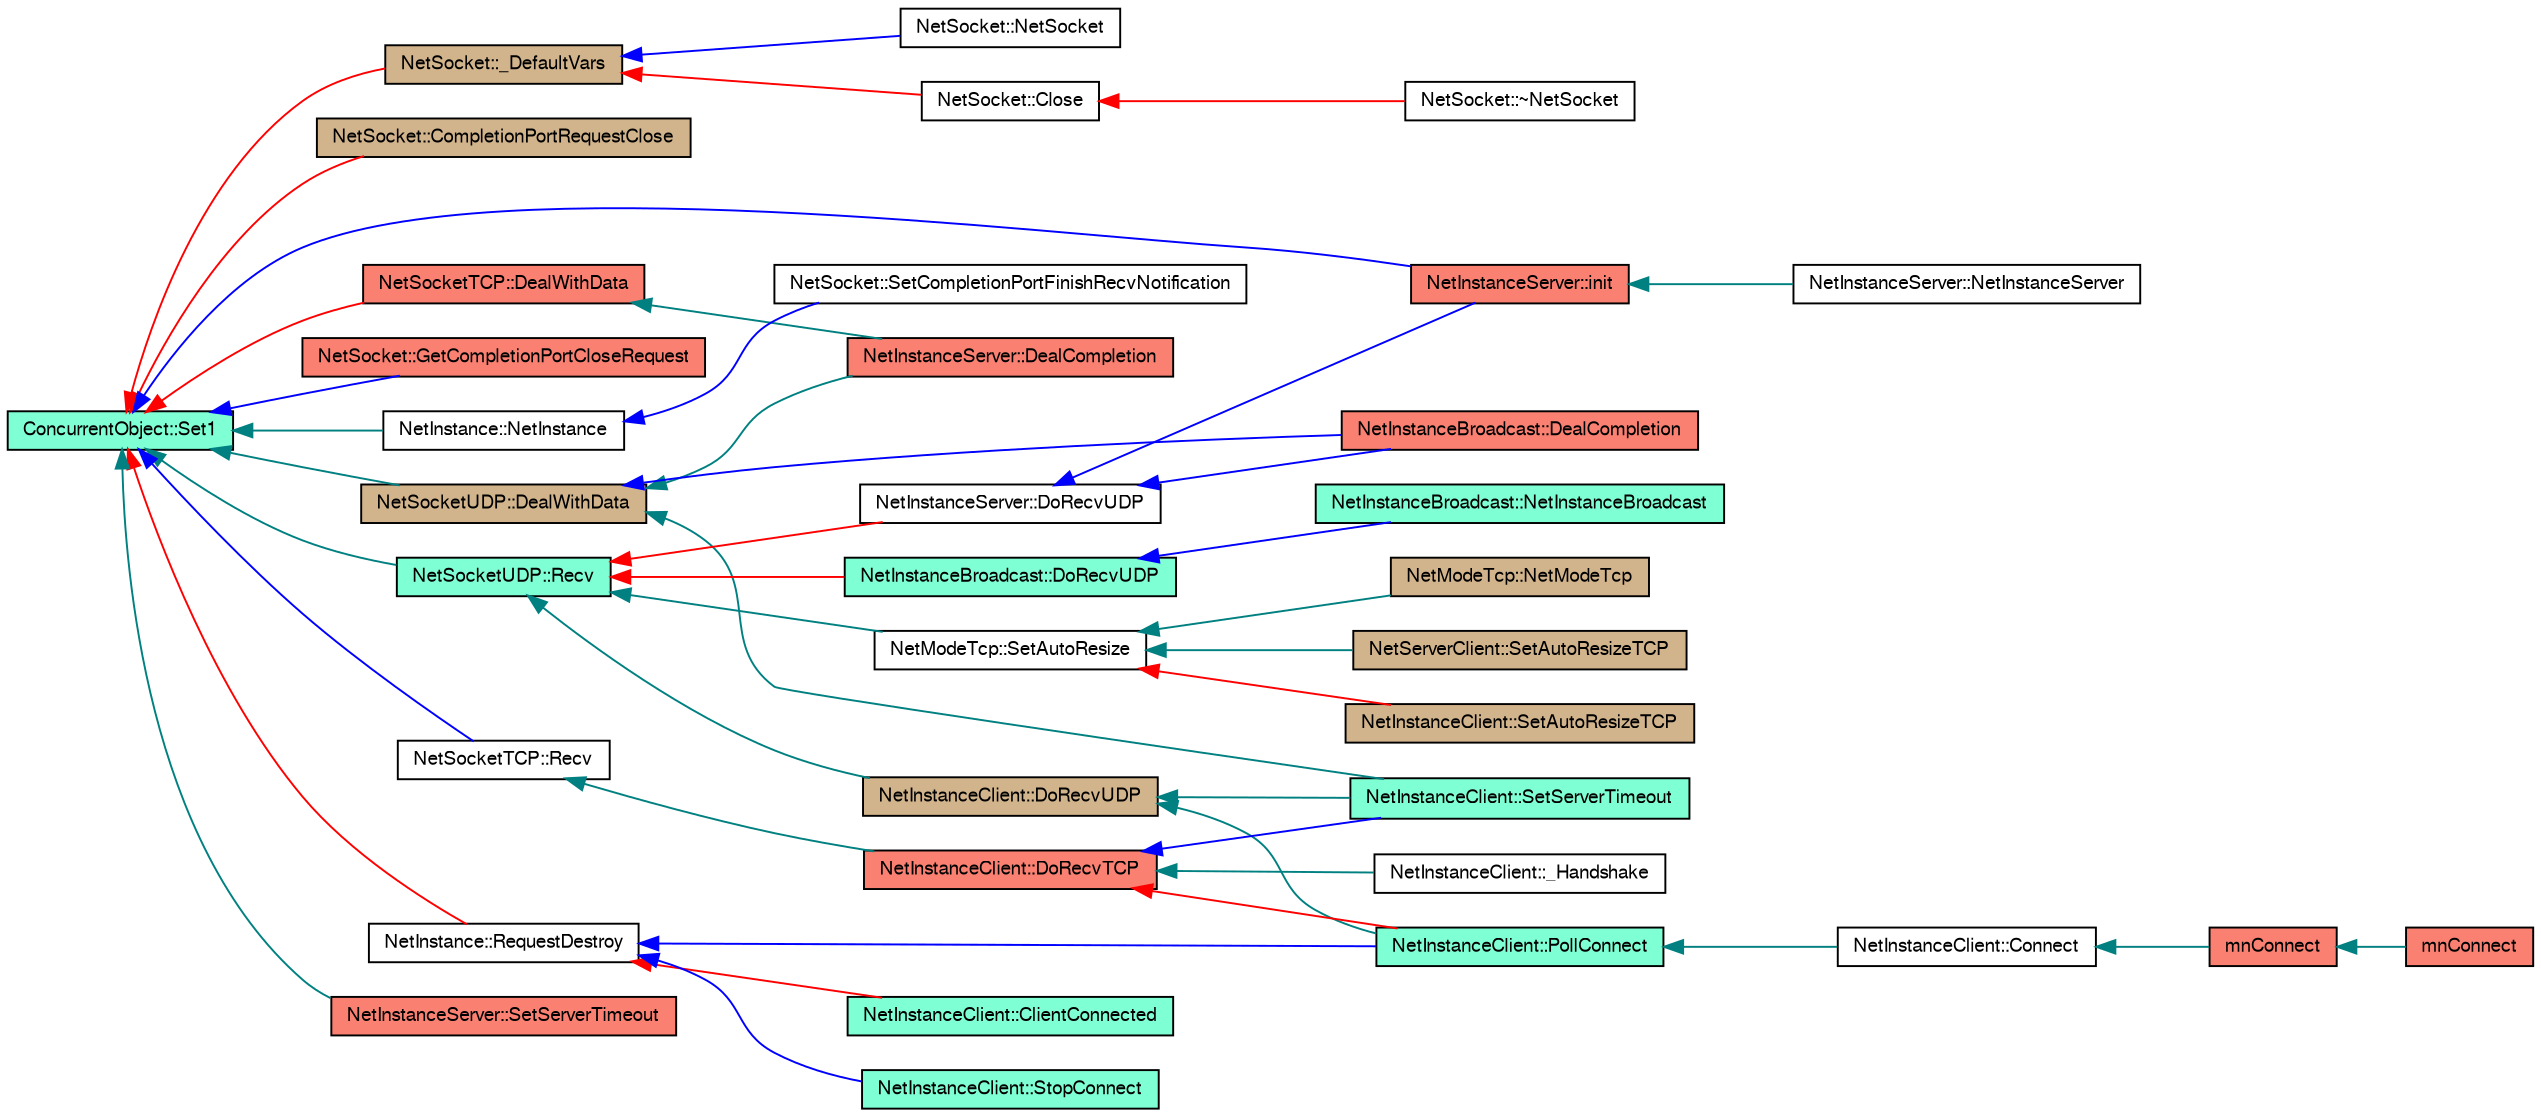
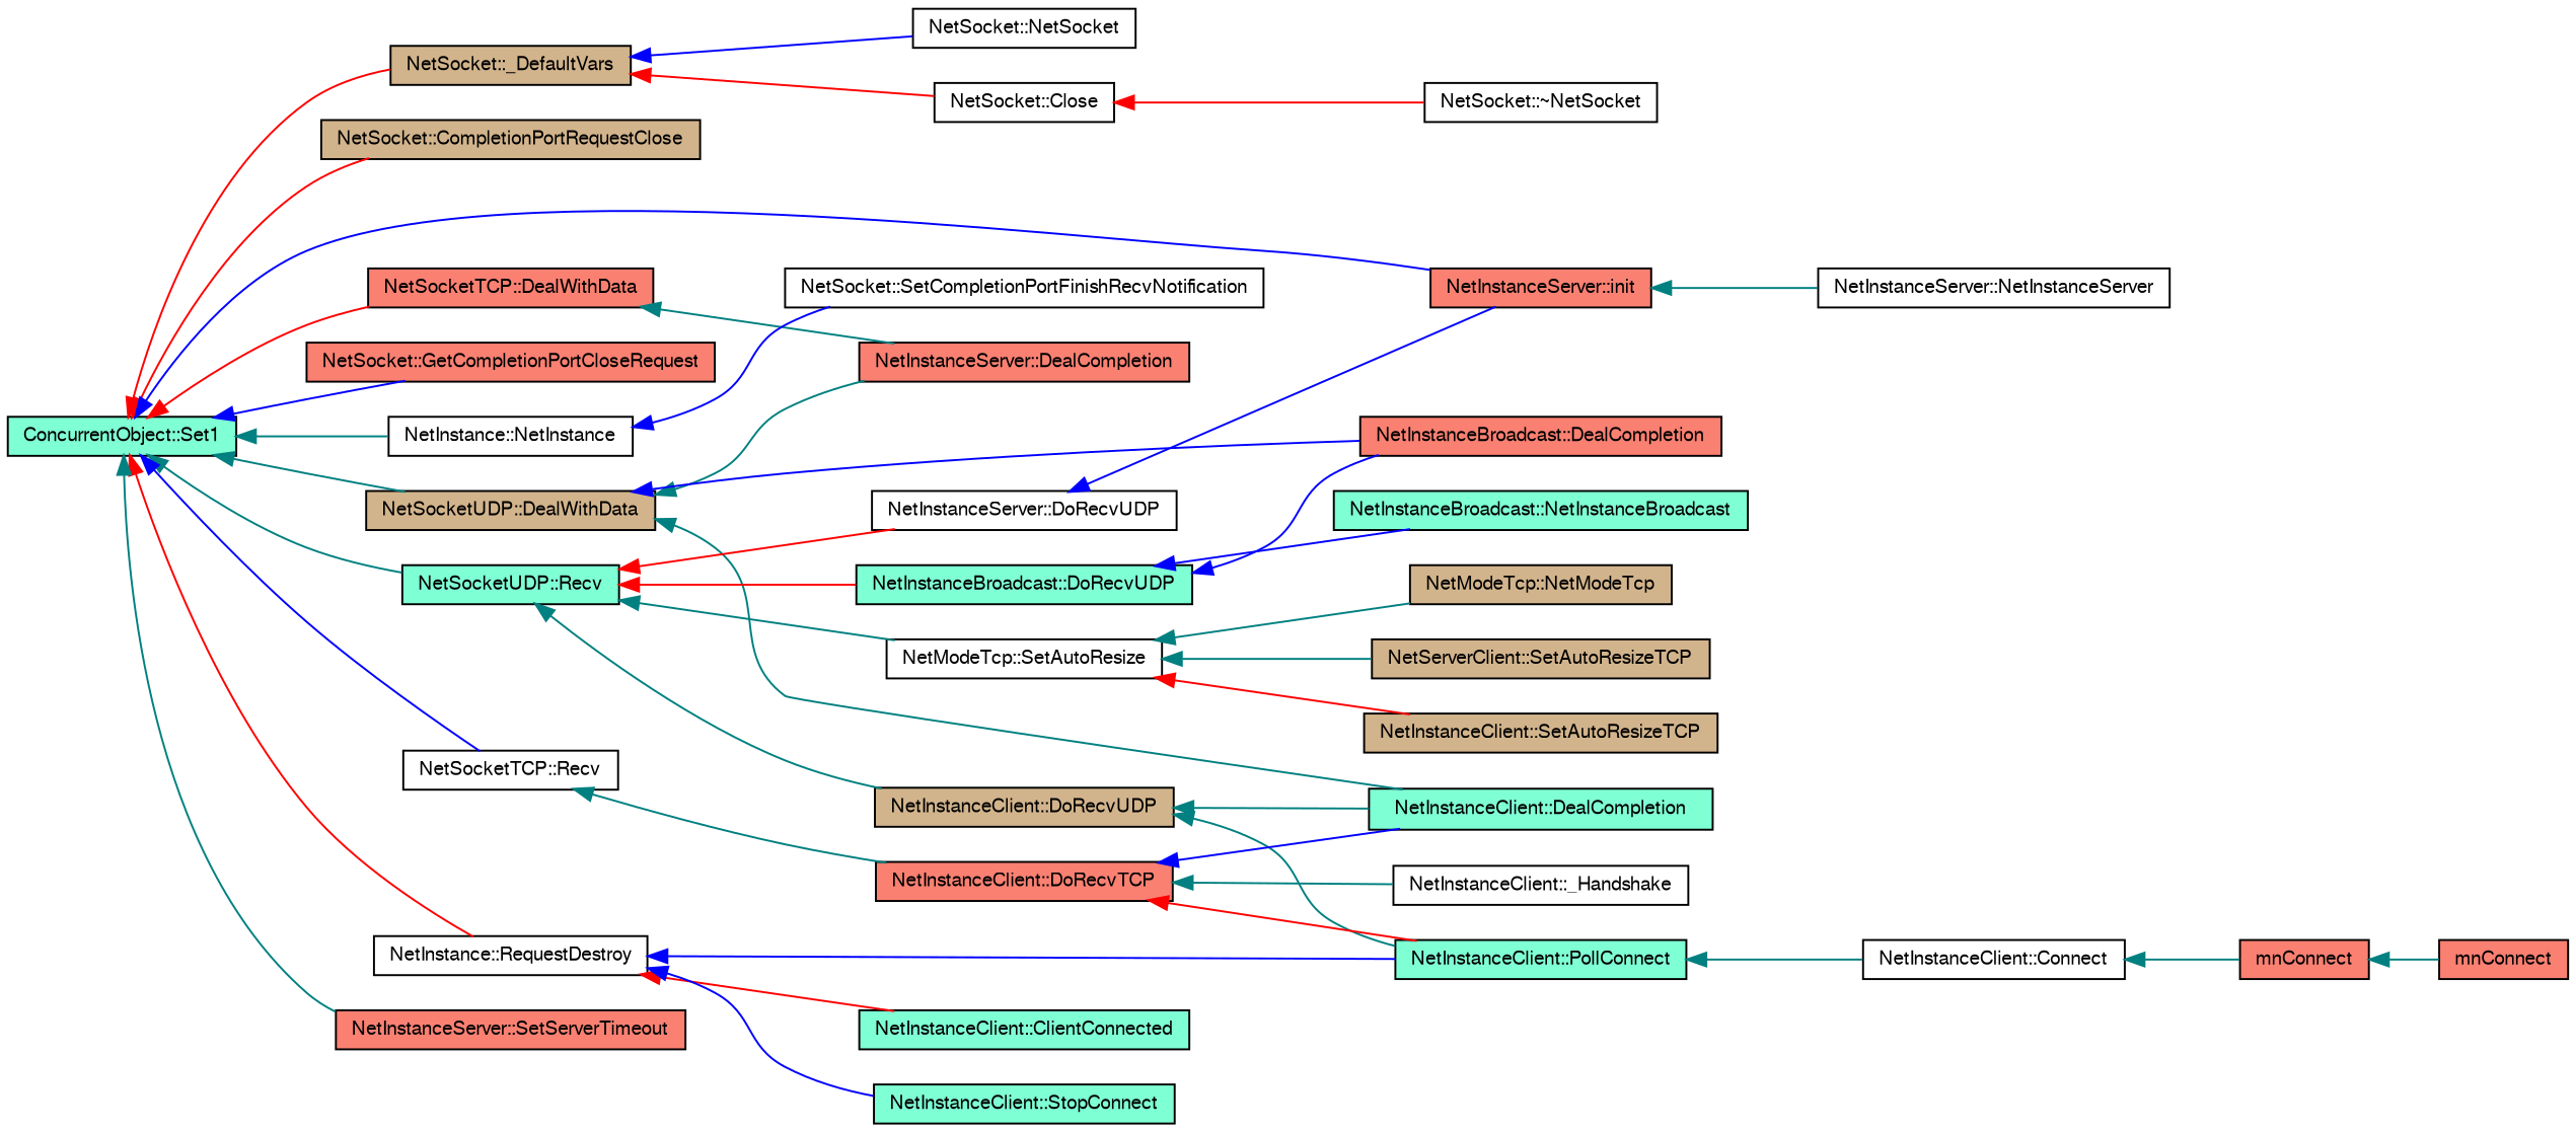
  digraph {
    rankdir=LR
    node [color=black fillcolor=white fontname=FreeSans fontsize=10 shape=record style=filled]
    edge [color=teal dir=back fontname=FreeSans fontsize=10 labelfontname=FreeSans labelfontsize=10 style=solid]
    n1 [fillcolor=aquamarine fontcolor=black height=0.2 label="ConcurrentObject::Set1" width=0.4]
    n2 [fillcolor=tan height=0.2 label="NetSocket::_DefaultVars" width=0.4]
    n3 [fillcolor=tan height=0.2 label="NetSocket::CompletionPortRequestClose" width=0.4]
    n4 [fillcolor=tan height=0.2 label="NetSocketUDP::DealWithData" width=0.4]
    n5 [fillcolor=salmon height=0.2 label="NetSocketTCP::DealWithData" width=0.4]
    n6 [fillcolor=salmon height=0.2 label="NetSocket::GetCompletionPortCloseRequest" width=0.4]
    n7 [fillcolor=salmon height=0.2 label="NetInstanceServer::init" width=0.4]
    n8 [height=0.2 label="NetInstance::NetInstance" width=0.4]
    n9 [fillcolor=aquamarine height=0.2 label="NetSocketUDP::Recv" width=0.4]
    n10 [height=0.2 label="NetSocketTCP::Recv" width=0.4]
    n11 [height=0.2 label="NetInstance::RequestDestroy" width=0.4]
    n12 [fillcolor=salmon height=0.2 label="NetInstanceServer::SetServerTimeout" width=0.4]
    n13 [height=0.2 label="NetSocket::Close" width=0.4]
    n14 [height=0.2 label="NetSocket::NetSocket" width=0.4]
    n15 [fillcolor=salmon height=0.2 label="NetInstanceServer::DealCompletion" width=0.4]
-   n16 [fillcolor=aquamarine height=0.2 label="NetInstanceClient::SetServerTimeout" width=0.4]
+   n16 [fillcolor=aquamarine height=0.2 label="NetInstanceClient::DealCompletion" width=0.4]
    n17 [fillcolor=salmon height=0.2 label="NetInstanceBroadcast::DealCompletion" width=0.4]
    n18 [height=0.2 label="NetInstanceServer::NetInstanceServer" width=0.4]
    n19 [height=0.2 label="NetSocket::SetCompletionPortFinishRecvNotification" width=0.4]
    n20 [height=0.2 label="NetModeTcp::SetAutoResize" width=0.4]
    n21 [height=0.2 label="NetInstanceServer::DoRecvUDP" width=0.4]
    n22 [fillcolor=tan height=0.2 label="NetInstanceClient::DoRecvUDP" width=0.4]
    n23 [fillcolor=aquamarine height=0.2 label="NetInstanceBroadcast::DoRecvUDP" width=0.4]
    n24 [fillcolor=salmon height=0.2 label="NetInstanceClient::DoRecvTCP" width=0.4]
    n25 [fillcolor=aquamarine height=0.2 label="NetInstanceClient::PollConnect" width=0.4]
    n26 [fillcolor=aquamarine height=0.2 label="NetInstanceClient::ClientConnected" width=0.4]
    n27 [fillcolor=aquamarine height=0.2 label="NetInstanceClient::StopConnect" width=0.4]
    n28 [fillcolor=tan height=0.2 label="NetModeTcp::NetModeTcp" width=0.4]
    n29 [fillcolor=tan height=0.2 label="NetServerClient::SetAutoResizeTCP" width=0.4]
    n30 [fillcolor=tan height=0.2 label="NetInstanceClient::SetAutoResizeTCP" width=0.4]
    n31 [height=0.2 label="NetSocket::~NetSocket" width=0.4]
    n32 [fillcolor=aquamarine height=0.2 label="NetInstanceBroadcast::NetInstanceBroadcast" width=0.4]
    n33 [height=0.2 label="NetInstanceClient::Connect" width=0.4]
    n34 [fillcolor=salmon height=0.2 label=mnConnect width=0.4]
    n35 [fillcolor=salmon height=0.2 label=mnConnect width=0.4]
    n36 [height=0.2 label="NetInstanceClient::_Handshake" width=0.4]
    n1 -> n2 [color=red]
    n1 -> n3 [color=red]
    n1 -> n4
    n1 -> n5 [color=red]
    n1 -> n6 [color=blue]
    n1 -> n7 [color=blue]
    n1 -> n8
    n1 -> n9
    n1 -> n10 [color=blue]
    n1 -> n11 [color=red]
    n1 -> n12
    n2 -> n13 [color=red]
    n2 -> n14 [color=blue]
    n4 -> n15
    n4 -> n16
    n4 -> n17 [color=blue]
    n5 -> n15
    n7 -> n18
    n8 -> n19 [color=blue]
    n9 -> n20
    n9 -> n21 [color=red]
    n9 -> n22
    n9 -> n23 [color=red]
    n10 -> n24
    n11 -> n25 [color=blue]
    n11 -> n26 [color=red]
    n11 -> n27 [color=blue]
    n13 -> n31 [color=red]
    n20 -> n28
    n20 -> n29
    n20 -> n30 [color=red]
    n21 -> n7 [color=blue]
    n22 -> n16
    n22 -> n25
-   n21 -> n17 [color=blue]
+   n23 -> n17 [color=blue]
    n23 -> n32 [color=blue]
    n24 -> n16 [color=blue]
    n24 -> n25 [color=red]
    n24 -> n36
    n25 -> n33
    n33 -> n34
    n34 -> n35
  }
